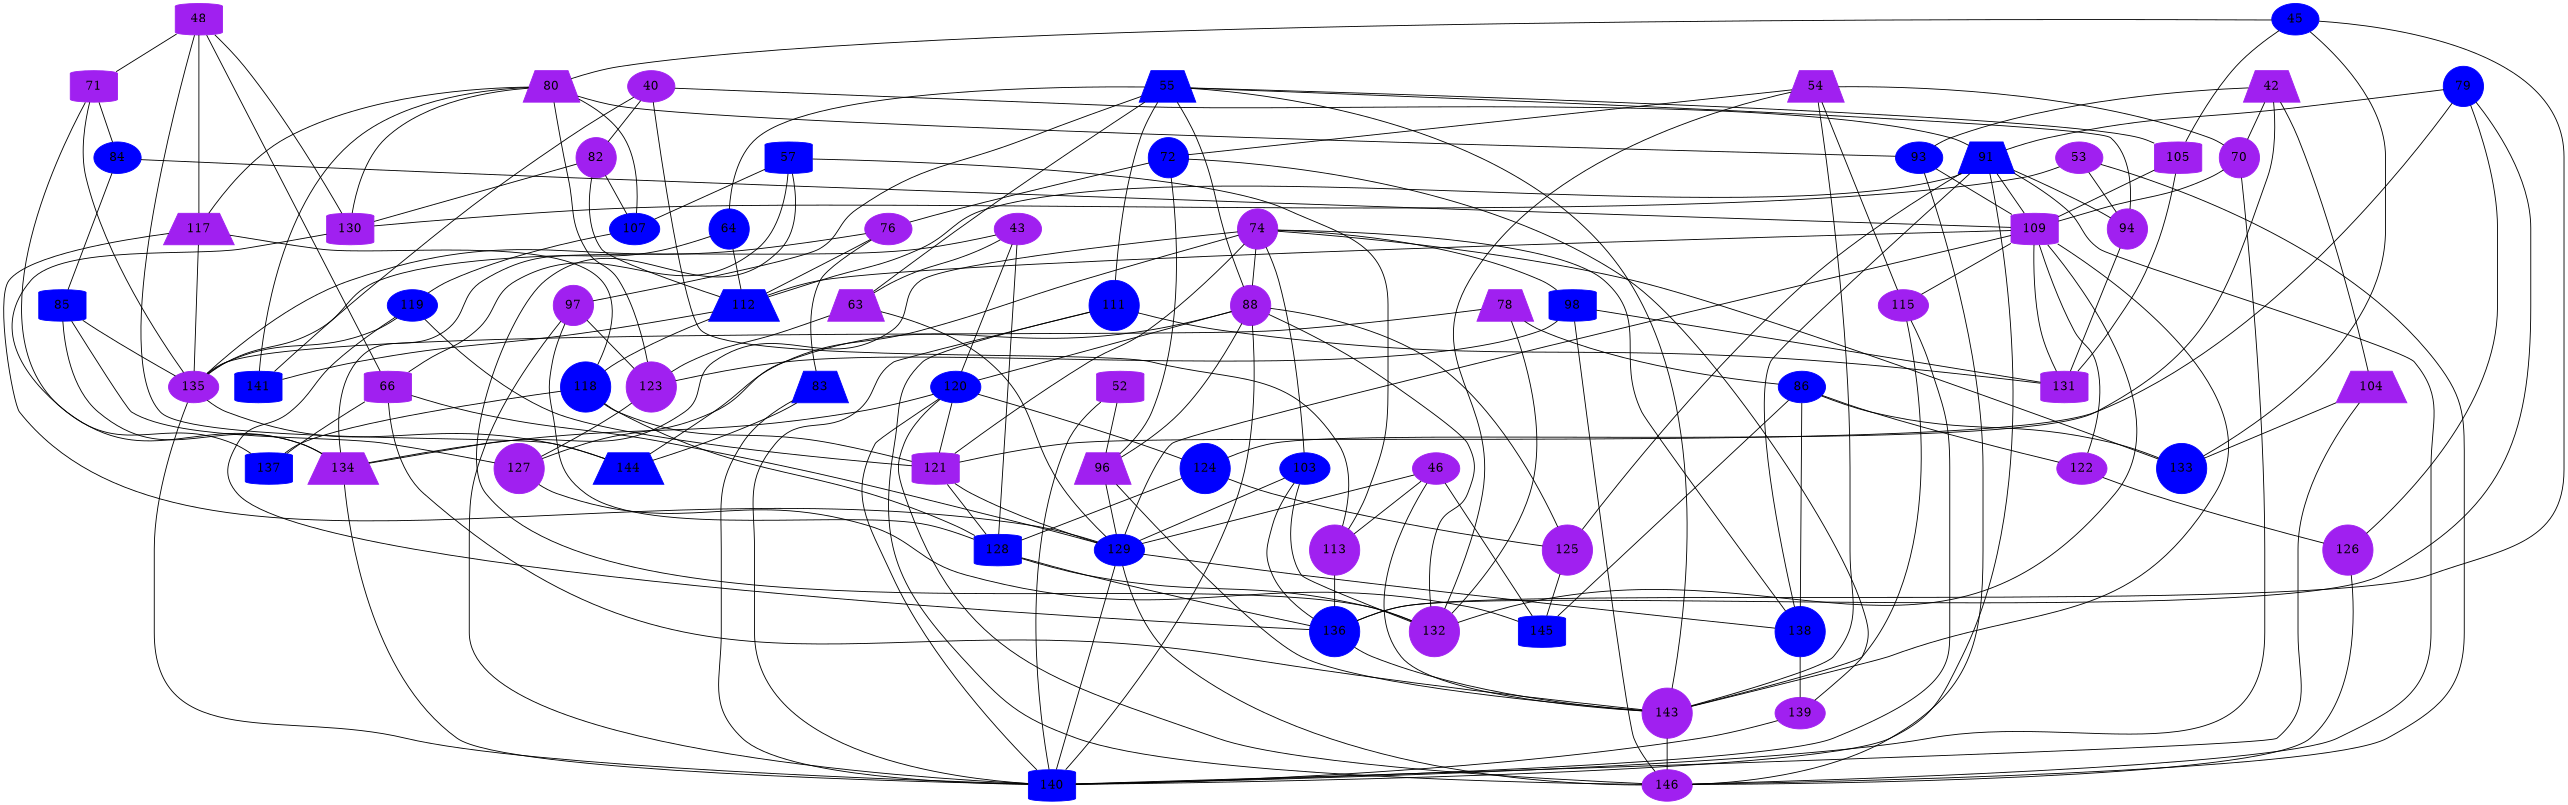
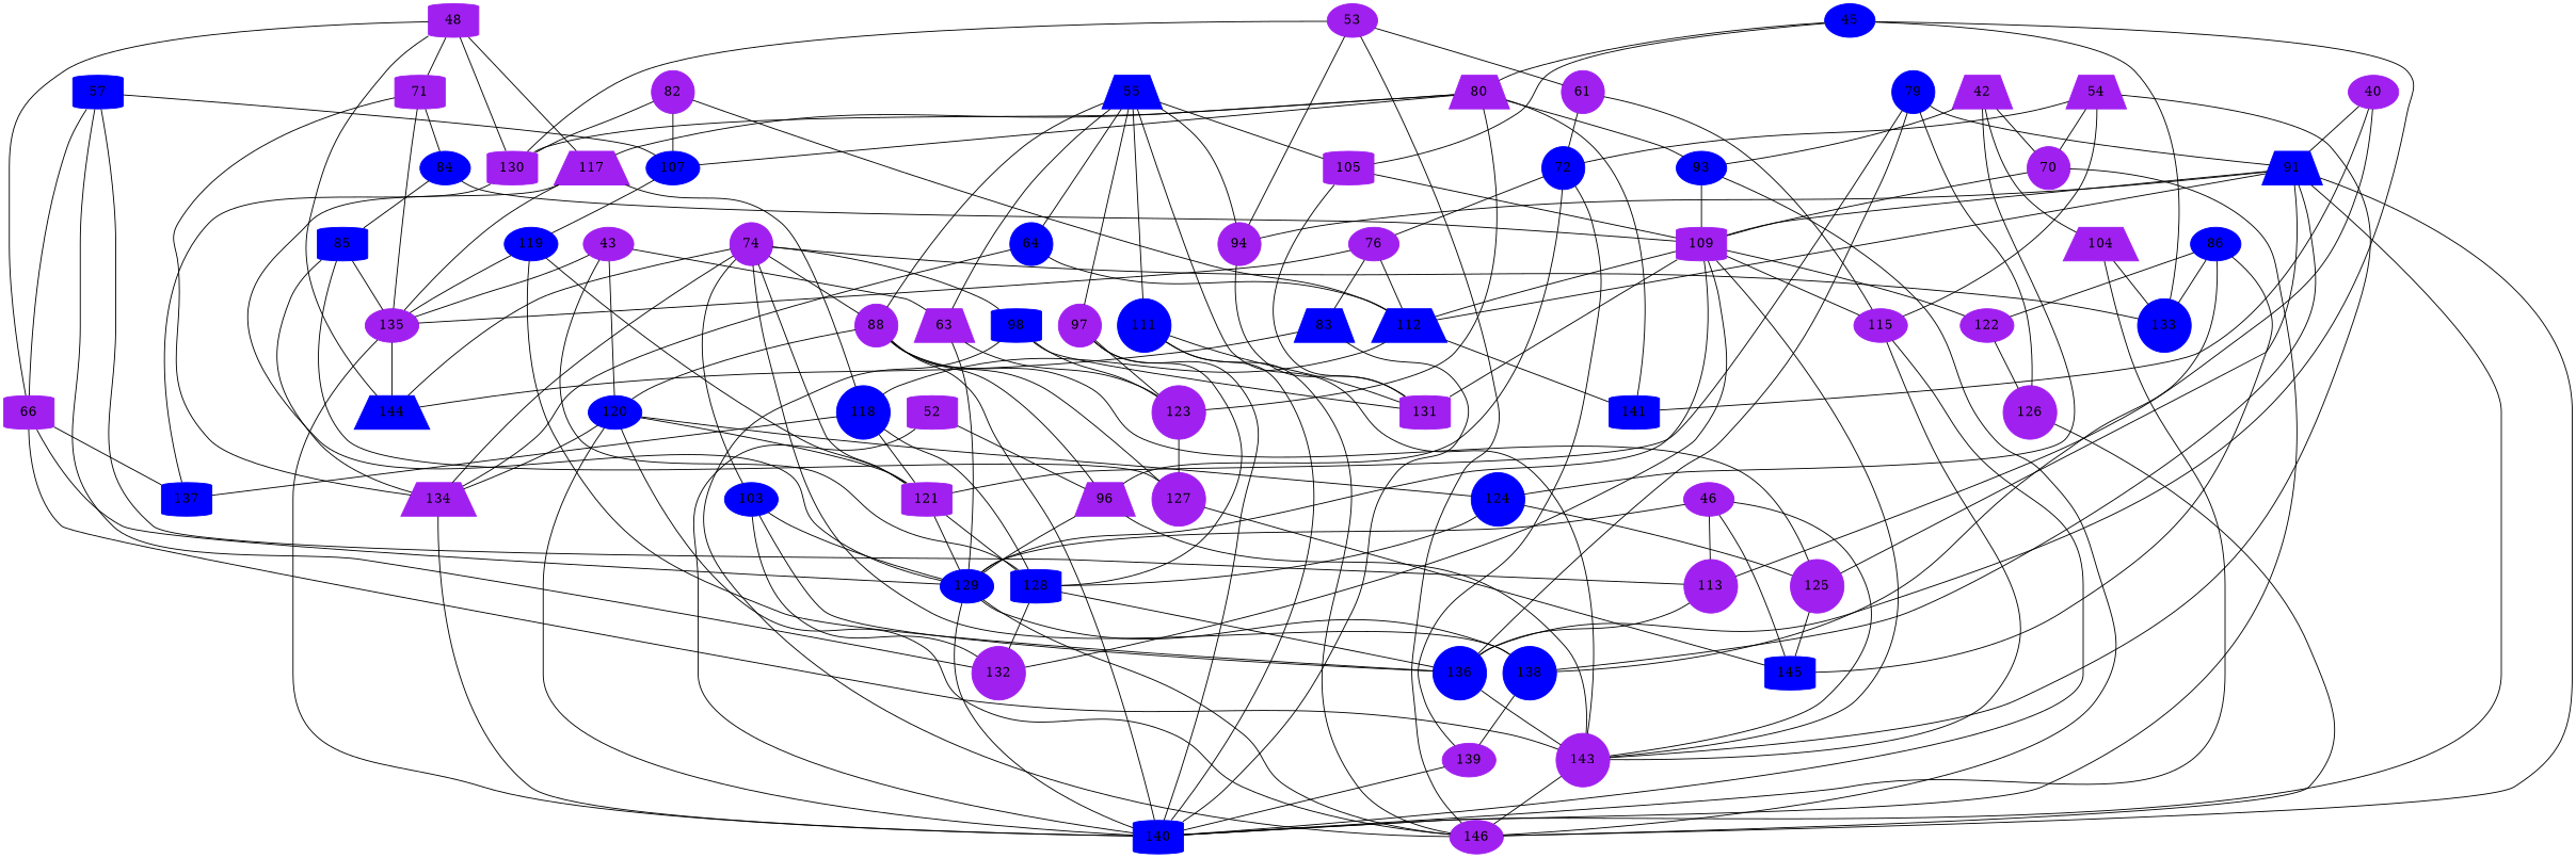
  graph {
    node [color=purple shape=circle style=filled]
    40 [shape=ellipse]
    82
    91 [color=blue shape=trapezium super="+50"]
    113
    141 [color=blue shape=cylinder]
    130 [shape=cylinder]
    107 [color=blue shape=ellipse]
    112 [color=blue shape=trapezium super="+106+32"]
    140 [color=blue shape=cylinder super="+12+62+68"]
    94
    146 [shape=ellipse super="+15+67+95"]
    109 [shape=cylinder super="+58+81"]
    138 [color=blue super="+92"]
    125
    136 [color=blue super="+26+110"]
    42 [shape=trapezium]
    70
    93 [color=blue shape=ellipse]
    104 [shape=trapezium]
    124 [color=blue]
    133 [color=blue]
    128 [color=blue shape=cylinder super="+34+102"]
    43 [shape=ellipse]
    63 [shape=trapezium]
    120 [color=blue shape=ellipse super="+89"]
    135 [shape=ellipse super="+99"]
    129 [color=blue shape=ellipse super="+19+27+87"]
    123 [super="+114"]
    134 [shape=trapezium super="+77+59"]
    121 [shape=cylinder super="+5+28+69"]
    132 [super="+73"]
    144 [color=blue shape=trapezium super="+41"]
    80 [shape=trapezium super="+14+29"]
    117 [shape=trapezium super="+100"]
    45 [color=blue shape=ellipse]
    105 [shape=cylinder]
    131 [shape=cylinder]
    143 [super="+90+101+142"]
    46 [shape=ellipse]
    145 [color=blue shape=cylinder]
    48 [shape=cylinder super="+9"]
    66 [shape=cylinder super="+56"]
    71 [shape=cylinder]
    137 [color=blue shape=cylinder]
    84 [color=blue shape=ellipse]
    118 [color=blue super="+108"]
    96 [shape=trapezium super="+30+60"]
    52 [shape=cylinder]
    53 [shape=ellipse]
+   61
    72 [color=blue super="+35"]
    115 [shape=ellipse super="+16"]
    54 [shape=trapezium super="+49"]
    76 [shape=ellipse]
    139 [shape=ellipse]
    55 [color=blue shape=trapezium super="+31+38"]
    64 [color=blue]
    88 [super="+1+18+75"]
    97
    111 [color=blue]
    127
    57 [color=blue shape=cylinder]
    119 [color=blue shape=ellipse]
    126
    122 [shape=ellipse]
    85 [color=blue shape=cylinder]
    83 [color=blue shape=trapezium]
    74 [super="+2+22+3"]
    98 [color=blue shape=cylinder]
    103 [color=blue shape=ellipse]
    86 [color=blue shape=ellipse super="+21"]
-   78 [shape=trapezium]
    79 [color=blue]
-   40 -- 82
    40 -- 91
    40 -- 113
    40 -- 141
    82 -- 130
    82 -- 107
    82 -- 112
    91 -- 112
    91 -- 140 [weight=2]
    91 -- 94
    91 -- 146
    91 -- 109
    91 -- 138
    91 -- 125
    113 -- 136
    130 -- 137
    107 -- 119
    112 -- 141 [weight=2]
    112 -- 118
    94 -- 131
    109 -- 112 [weight=2]
    109 -- 129 [weight=3]
    109 -- 132
    109 -- 131
    109 -- 143
    109 -- 115
    109 -- 122
    138 -- 139 [weight=2]
    125 -- 145
    136 -- 143 [weight=2]
    42 -- 70
    42 -- 93
    42 -- 104
    42 -- 124
    70 -- 140
    70 -- 109
    93 -- 146
    93 -- 109
    104 -- 140 [weight=2]
    104 -- 133
    124 -- 125
    124 -- 128
    128 -- 136
    128 -- 132
    43 -- 128
    43 -- 63
    43 -- 120
    43 -- 135
    63 -- 129
    63 -- 123
    120 -- 140
    120 -- 146
    120 -- 124
    120 -- 134
    120 -- 121 [weight=2]
    135 -- 140
    135 -- 144 [weight=2]
    129 -- 140
    129 -- 146
    129 -- 138
    123 -- 127
    134 -- 140 [weight=2]
    121 -- 128
    121 -- 129
    80 -- 141
    80 -- 130
    80 -- 107
    80 -- 93
    80 -- 123 [weight=2]
    80 -- 117
    117 -- 135
    117 -- 129
    117 -- 118
    45 -- 136
    45 -- 133
    45 -- 80
    45 -- 105
    105 -- 109
    105 -- 131
    143 -- 146 [weight=2]
    46 -- 113
    46 -- 129
    46 -- 143
    46 -- 145
    48 -- 130
    48 -- 144
    48 -- 117 [weight=2]
    48 -- 66
    48 -- 71
    66 -- 129
    66 -- 143
    66 -- 137 [weight=2]
    71 -- 135
    71 -- 134
    71 -- 84
    84 -- 109 [weight=2]
    84 -- 85
    118 -- 128 [weight=2]
    118 -- 121
    118 -- 137
    96 -- 129 [weight=2]
    96 -- 143 [weight=4]
    52 -- 140 [weight=2]
    52 -- 96 [weight=2]
    53 -- 130
    53 -- 94
    53 -- 146
+   53 -- 61
+   61 -- 72
+   61 -- 115
    72 -- 96 [weight=2]
    72 -- 76
    72 -- 139
    115 -- 140
    115 -- 143
    54 -- 70
-   54 -- 132
    54 -- 143
    54 -- 72
    54 -- 115 [weight=2]
    76 -- 112
    76 -- 135
    76 -- 83
    139 -- 140
    55 -- 94
    55 -- 63
    55 -- 105
    55 -- 143
    55 -- 64
    55 -- 88
    55 -- 97
    55 -- 111
    64 -- 112 [weight=2]
    64 -- 134
    88 -- 140
    88 -- 125
    88 -- 120
-   88 -- 132 [weight=2]
    88 -- 96 [weight=2]
    88 -- 127
    97 -- 140
    97 -- 128
    97 -- 123
    111 -- 140
    111 -- 146
    111 -- 131
    127 -- 145
    57 -- 113
    57 -- 107
    57 -- 132
    57 -- 66
    119 -- 136
    119 -- 135
    119 -- 121
    126 -- 146
    122 -- 126
    85 -- 135
    85 -- 134
    85 -- 127
    83 -- 140
    83 -- 144 [weight=2]
    74 -- 138
    74 -- 133
    74 -- 134 [weight=2]
    74 -- 121 [weight=2]
    74 -- 144
    74 -- 88
    74 -- 98
    74 -- 103
    98 -- 146
    98 -- 123
    98 -- 131
    103 -- 136
    103 -- 129
    103 -- 132
    86 -- 138
    86 -- 133
    86 -- 145
    86 -- 122
-   78 -- 135
-   78 -- 132
-   78 -- 86 [weight=2]
    79 -- 91
    79 -- 136
    79 -- 121
    79 -- 126
  }
